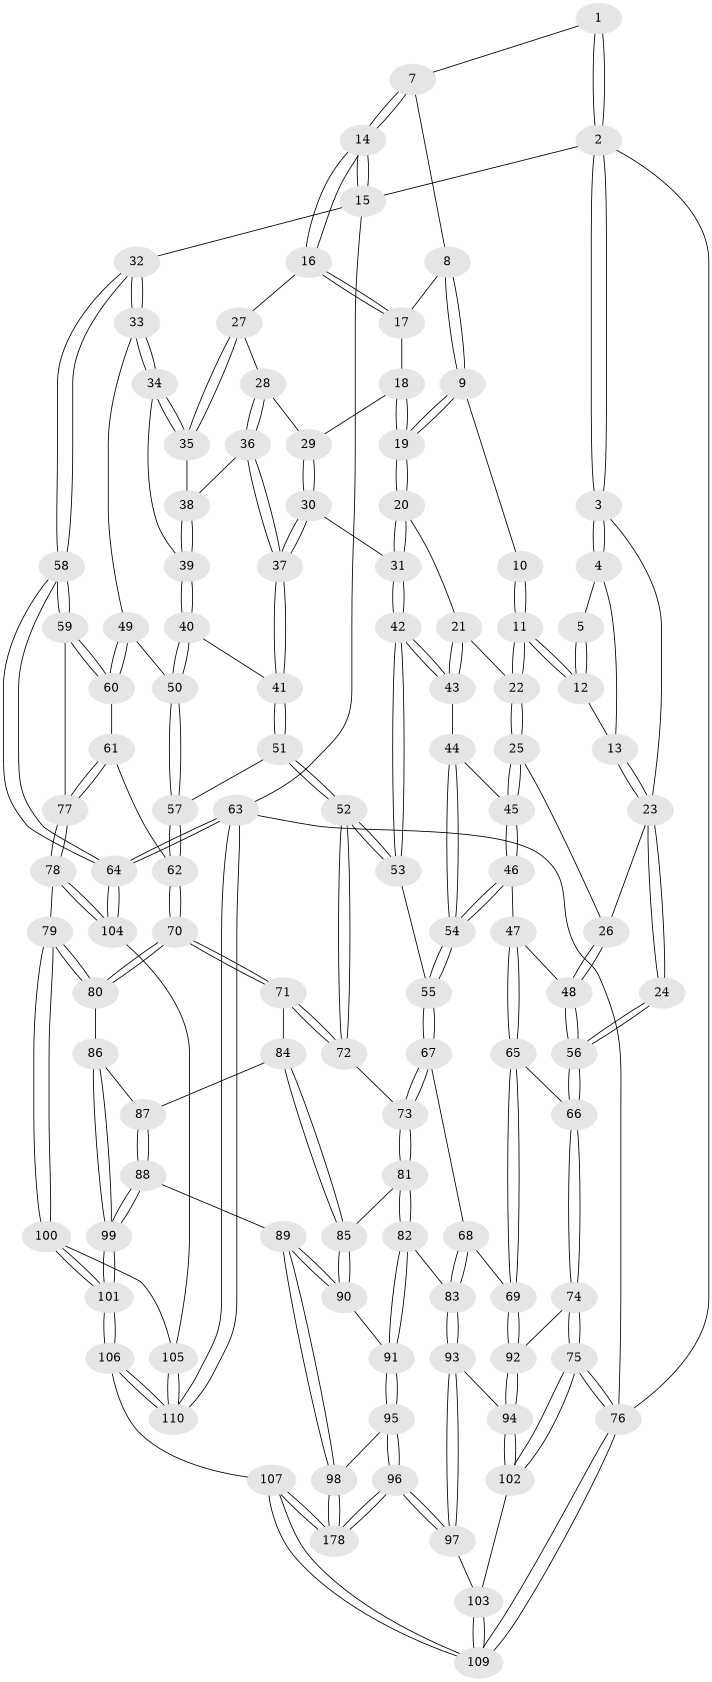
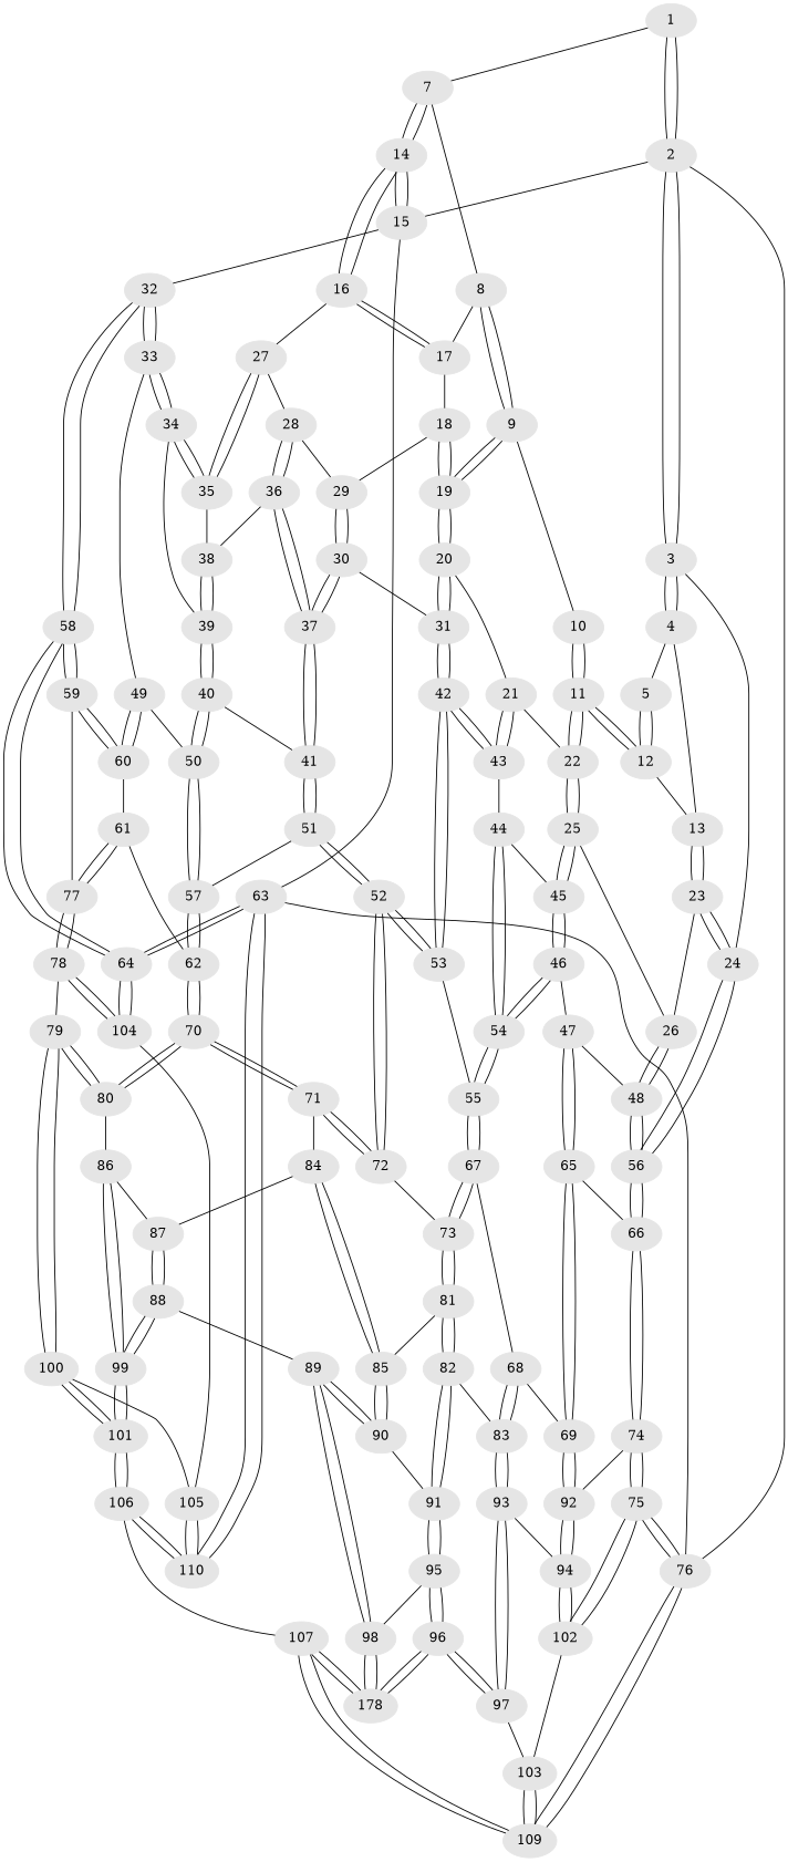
  graph {
    node [color=gray90 style=filled]
    1
    2
    7
    3
    15
    76
    8
    14
    4
    24
    32
    63
    109
    5
    13
    56
    12
    23
    10
    11
    9
    17
    16
    19
    18
    20
    22
    25
    26
    27
    33
    58
    64
    110
    28
    35
    29
    30
    21
    31
    43
    42
    44
    45
    48
    66
    46
    36
    38
    37
    41
    53
    34
    49
    59
    39
    50
    60
    40
    51
    57
    52
    55
    54
    47
    65
    69
    61
    62
    72
    73
    67
    68
    74
    70
    77
    104
    78
    71
    80
    105
    92
    75
    83
    81
    93
    94
    84
    86
    85
    87
    82
    102
    103
    79
    100
    101
    99
    91
    90
    95
    97
    88
    89
    98
    n106 [label=178]
    96
    106
    107
    1 -- 2
    1 -- 2
    1 -- 7
    2 -- 3
    2 -- 3
    2 -- 15
    2 -- 76
    7 -- 8
    7 -- 14
    7 -- 14
    3 -- 4
    3 -- 4
-   3 -- 23
+   3 -- 24
    15 -- 32
    15 -- 63
    76 -- 109
    76 -- 109
    8 -- 9
    8 -- 9
    8 -- 17
    14 -- 15
    14 -- 15
    14 -- 16
    14 -- 16
    4 -- 5
    4 -- 13
    24 -- 56
    24 -- 56
    32 -- 33
    32 -- 33
    32 -- 58
    32 -- 58
    63 -- 76
    63 -- 64
    63 -- 64
    63 -- 110
    63 -- 110
    5 -- 12
    5 -- 12
    13 -- 23
    13 -- 23
    56 -- 66
    56 -- 66
    12 -- 13
    23 -- 24
    23 -- 24
    23 -- 26
    10 -- 11
    10 -- 11
    11 -- 12
    11 -- 12
    11 -- 22
    11 -- 22
    9 -- 10
    9 -- 19
    9 -- 19
    17 -- 18
    16 -- 17
    16 -- 17
    16 -- 27
    19 -- 20
    19 -- 20
    18 -- 19
    18 -- 19
    18 -- 29
    20 -- 21
    20 -- 31
    20 -- 31
    22 -- 25
    22 -- 25
    25 -- 26
    25 -- 45
    25 -- 45
    26 -- 48
    26 -- 48
    27 -- 28
    27 -- 35
    27 -- 35
    33 -- 34
    33 -- 34
    33 -- 49
    58 -- 64
    58 -- 64
    58 -- 59
    58 -- 59
    64 -- 104
    64 -- 104
    28 -- 29
    28 -- 36
    28 -- 36
    35 -- 38
    29 -- 30
    29 -- 30
    30 -- 31
    30 -- 37
    30 -- 37
    21 -- 22
    21 -- 43
    21 -- 43
    31 -- 42
    31 -- 42
    43 -- 44
    42 -- 43
    42 -- 43
    42 -- 53
    42 -- 53
    44 -- 45
    44 -- 54
    44 -- 54
    45 -- 46
    45 -- 46
    48 -- 56
    48 -- 56
    66 -- 74
    66 -- 74
    46 -- 54
    46 -- 54
    46 -- 47
    36 -- 38
    36 -- 37
    36 -- 37
    38 -- 39
    38 -- 39
    37 -- 41
    37 -- 41
    41 -- 51
    41 -- 51
    53 -- 55
    34 -- 35
    34 -- 35
    34 -- 39
    49 -- 50
    49 -- 60
    49 -- 60
    59 -- 60
    59 -- 60
    59 -- 77
    39 -- 40
    39 -- 40
    50 -- 57
    50 -- 57
    60 -- 61
    40 -- 41
    40 -- 50
    40 -- 50
    51 -- 57
    51 -- 52
    51 -- 52
    57 -- 62
    57 -- 62
    52 -- 53
    52 -- 53
    52 -- 72
    52 -- 72
    55 -- 67
    55 -- 67
    54 -- 55
    54 -- 55
    47 -- 48
    47 -- 65
    47 -- 65
    65 -- 66
    65 -- 69
    65 -- 69
    69 -- 92
    69 -- 92
    61 -- 62
    61 -- 77
    61 -- 77
    62 -- 70
    62 -- 70
    72 -- 73
    73 -- 81
    73 -- 81
    67 -- 73
    67 -- 73
    67 -- 68
    68 -- 69
    68 -- 83
    68 -- 83
    74 -- 92
    74 -- 75
    74 -- 75
    70 -- 71
    70 -- 71
    70 -- 80
    70 -- 80
    77 -- 78
    77 -- 78
    104 -- 105
    78 -- 104
    78 -- 104
    78 -- 79
    71 -- 72
    71 -- 72
    71 -- 84
    80 -- 86
    105 -- 110
    105 -- 110
    92 -- 94
    92 -- 94
    75 -- 76
    75 -- 76
    75 -- 102
    75 -- 102
    83 -- 93
    83 -- 93
    81 -- 85
    81 -- 82
    81 -- 82
    93 -- 94
    93 -- 97
    93 -- 97
    94 -- 102
    94 -- 102
    84 -- 85
    84 -- 85
    84 -- 87
    86 -- 87
    86 -- 99
    86 -- 99
    85 -- 90
    85 -- 90
    87 -- 88
    87 -- 88
    82 -- 83
    82 -- 91
    82 -- 91
    102 -- 103
    103 -- 109
    103 -- 109
    79 -- 80
    79 -- 80
    79 -- 100
    79 -- 100
    100 -- 105
    100 -- 101
    100 -- 101
    101 -- 106
    101 -- 106
    99 -- 101
    99 -- 101
    91 -- 95
    91 -- 95
    90 -- 91
    95 -- 98
    95 -- 96
    95 -- 96
    97 -- 103
    88 -- 99
    88 -- 99
    88 -- 89
    89 -- 90
    89 -- 90
    89 -- 98
    89 -- 98
    98 -- n106
    98 -- n106
    96 -- 97
    96 -- 97
    96 -- n106
    96 -- n106
    106 -- 110
    106 -- 110
    106 -- 107
    107 -- 109
    107 -- 109
    107 -- n106
    107 -- n106
  }
